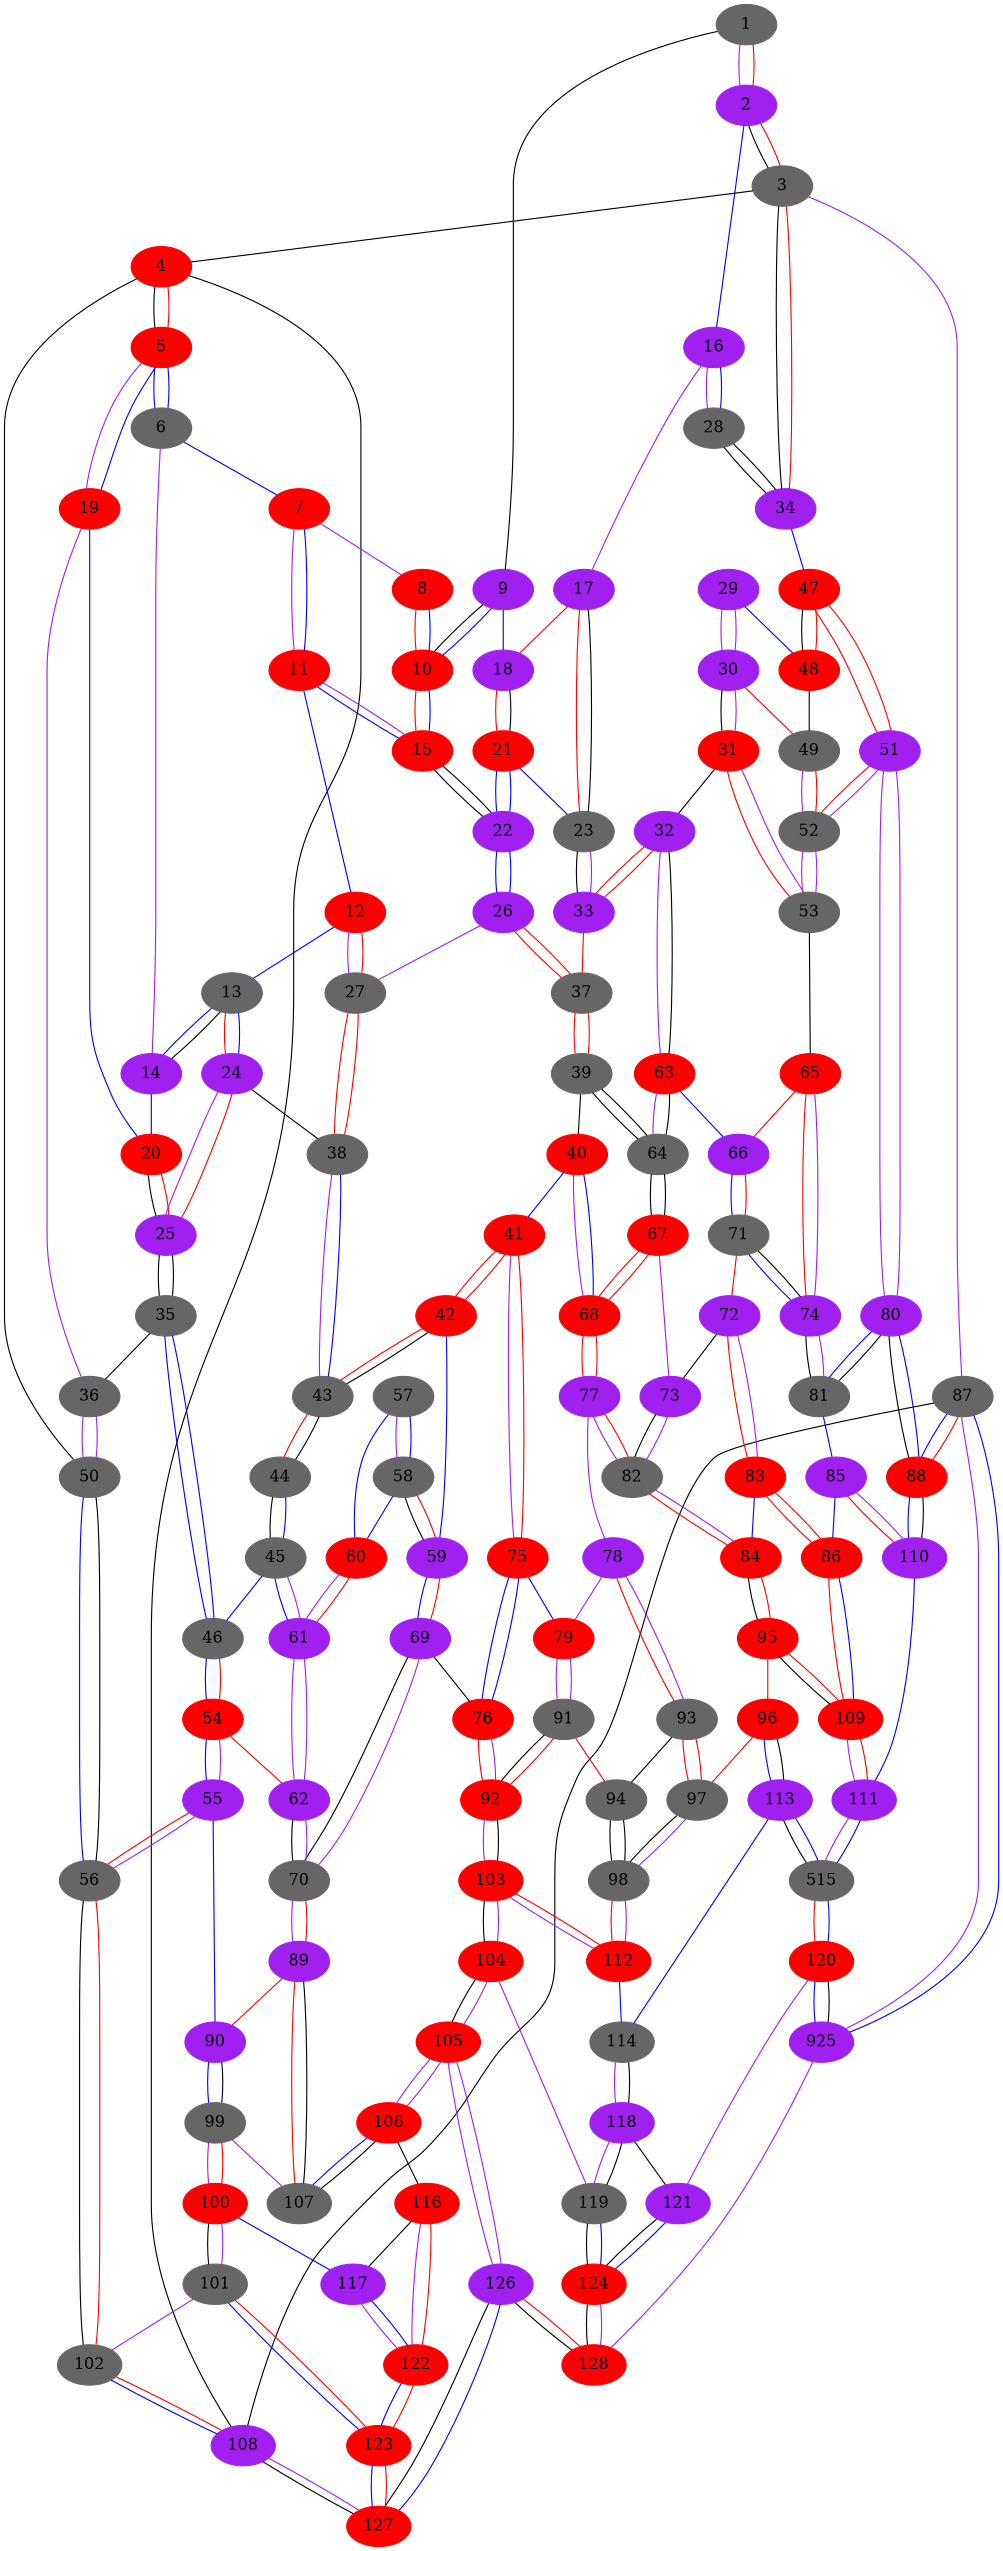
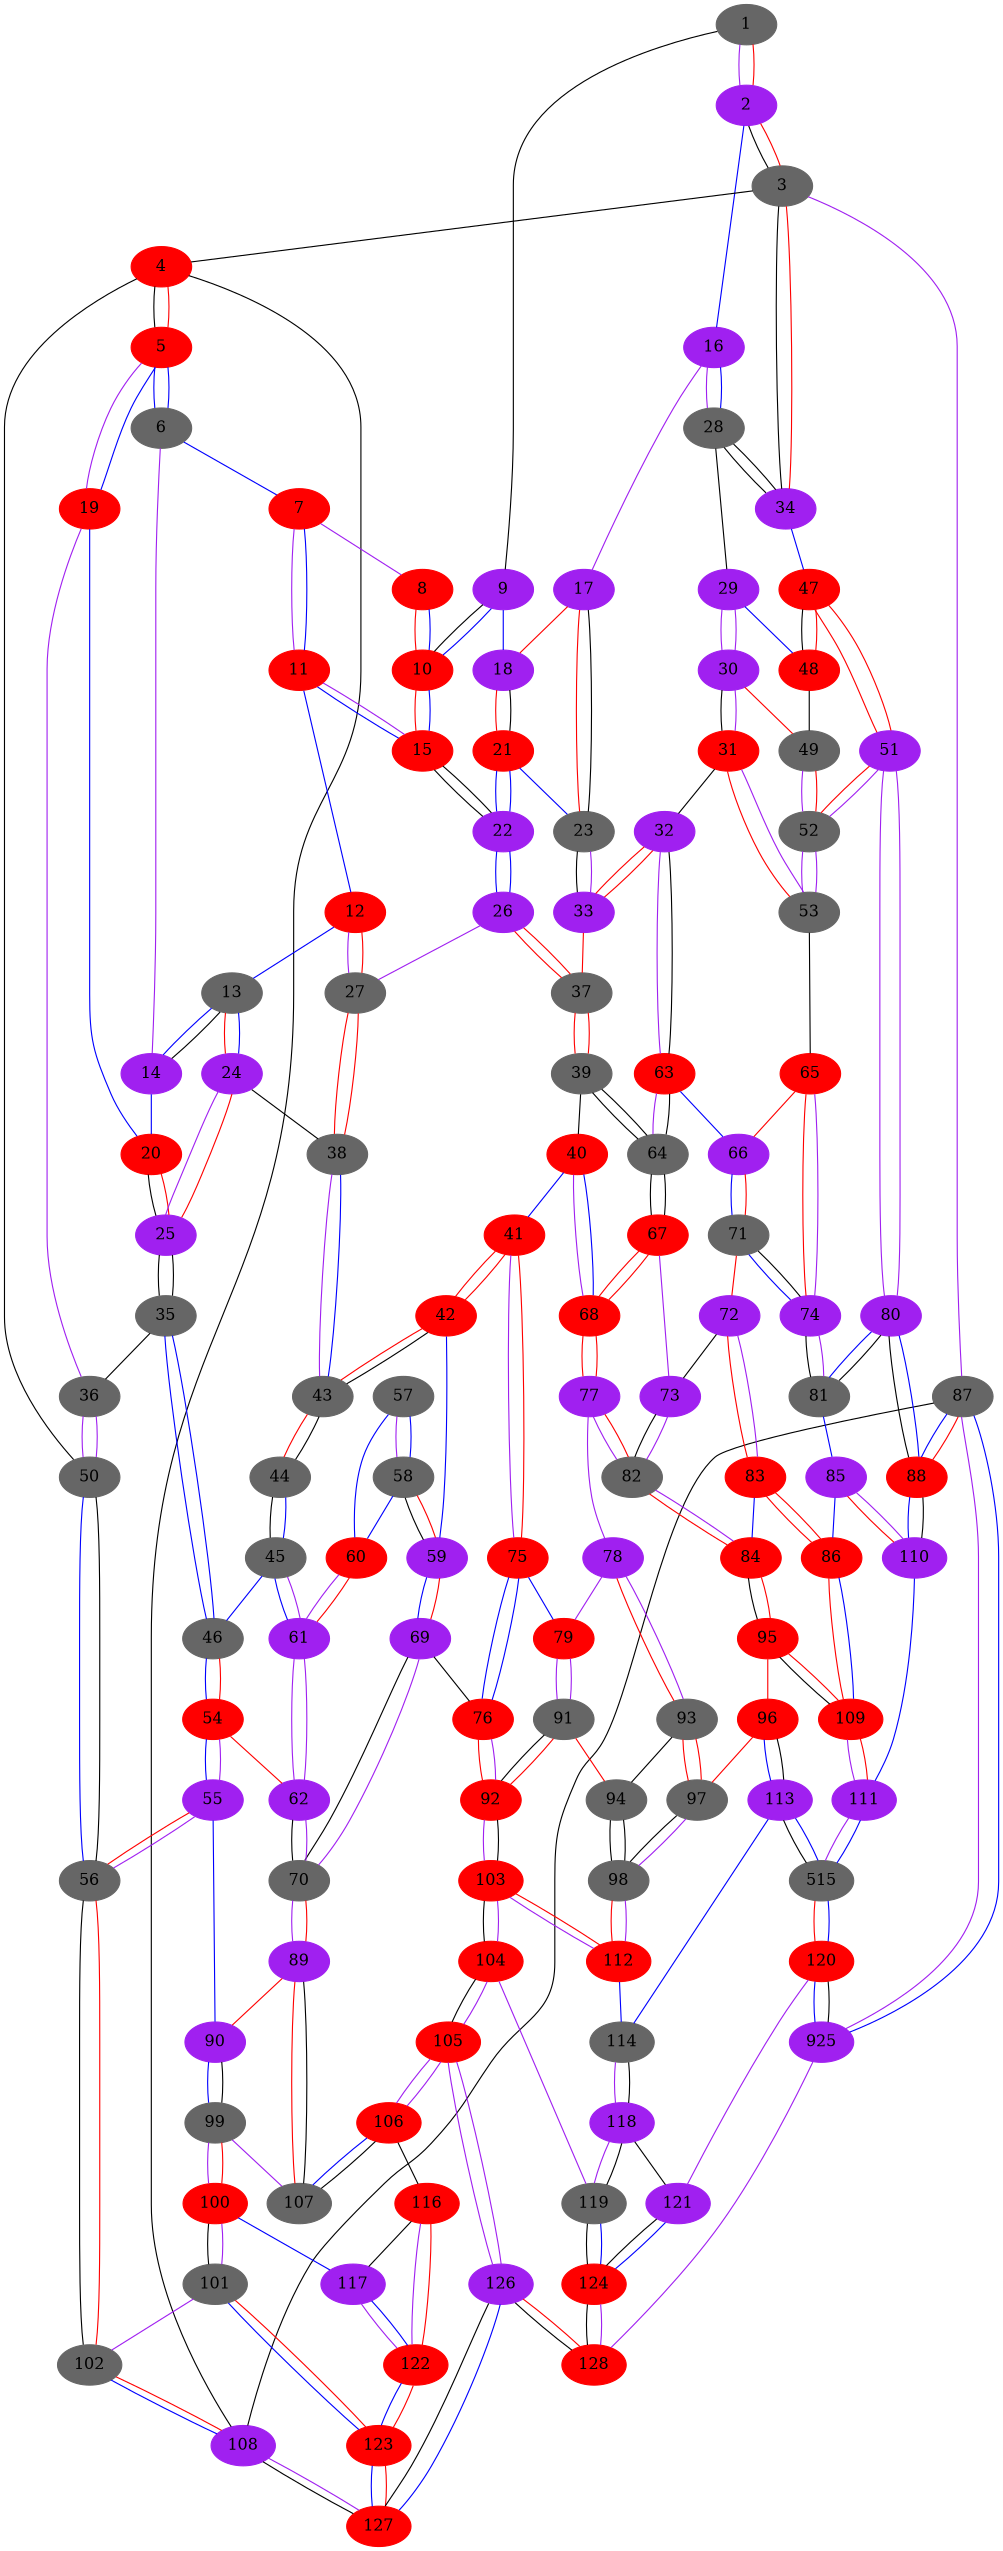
  graph {
    node [color=red style=filled]
    edge [color=purple]
    1 [color=gray40]
    2 [color=purple]
    9 [color=purple]
    3 [color=gray40]
    16 [color=purple]
    10
    18 [color=purple]
    4
    34 [color=purple]
    87 [color=gray40]
    17 [color=purple]
    28 [color=gray40]
    5
    50 [color=gray40]
    108 [color=purple]
    47
    88
    n18 [color=purple label=925]
    6 [color=gray40]
    19
    56 [color=gray40]
    127
    7
    14 [color=purple]
    20
    36 [color=gray40]
    8
    11
    15
    12
    21
    22 [color=purple]
    13 [color=gray40]
    27 [color=gray40]
    24 [color=purple]
    38 [color=gray40]
    25 [color=purple]
    26 [color=purple]
    23 [color=gray40]
    29 [color=purple]
    33 [color=purple]
    35 [color=gray40]
    37 [color=gray40]
    43 [color=gray40]
    46 [color=gray40]
    39 [color=gray40]
    30 [color=purple]
    48
    31
    49 [color=gray40]
    32 [color=purple]
    53 [color=gray40]
    52 [color=gray40]
    63
    65
    64 [color=gray40]
    66 [color=purple]
    51 [color=purple]
    54
    40
    44 [color=gray40]
    41
    68
    67
    42
    75
    77 [color=purple]
    59 [color=purple]
    76
    79
    69 [color=purple]
    45 [color=gray40]
    61 [color=purple]
    62 [color=purple]
    55 [color=purple]
    80 [color=purple]
    102 [color=gray40]
    81 [color=gray40]
    74 [color=purple]
    90 [color=purple]
    70 [color=gray40]
    99 [color=gray40]
    57 [color=gray40]
    58 [color=gray40]
    60
    89 [color=purple]
    71 [color=gray40]
    73 [color=purple]
    72 [color=purple]
    82 [color=gray40]
    78 [color=purple]
    92
    107 [color=gray40]
    83
    84
    86
    85 [color=purple]
    91 [color=gray40]
    103
    93 [color=gray40]
    94 [color=gray40]
    97 [color=gray40]
    110 [color=purple]
    95
    109
    96
    111 [color=purple]
    128
    100
    98 [color=gray40]
    112
    104
    113 [color=purple]
    n114 [color=gray40 label=515]
    114 [color=gray40]
    101 [color=gray40]
    117 [color=purple]
    123
    122
    105
    119 [color=gray40]
    106
    126 [color=purple]
    124
    116
    120
    118 [color=purple]
    121 [color=purple]
    1 -- 2
    1 -- 2 [color=red]
    1 -- 9 [color=black]
    2 -- 3 [color=black]
    2 -- 3 [color=red]
    2 -- 16 [color=blue]
    9 -- 10 [color=black]
    9 -- 10 [color=blue]
    9 -- 18 [color=blue]
    3 -- 4 [color=black]
    3 -- 34 [color=black]
    3 -- 34 [color=red]
    3 -- 87
    16 -- 17
    16 -- 28
    16 -- 28 [color=blue]
    10 -- 15 [color=red]
    10 -- 15 [color=blue]
    18 -- 21 [color=red]
    18 -- 21 [color=black]
    4 -- 5 [color=black]
    4 -- 5 [color=red]
    4 -- 50 [color=black]
    4 -- 108 [color=black]
    34 -- 47 [color=blue]
    87 -- 108 [color=black]
    87 -- 88 [color=blue]
    87 -- 88 [color=red]
    87 -- n18
    87 -- n18 [color=blue]
    17 -- 18 [color=red]
    17 -- 23 [color=red]
    17 -- 23 [color=black]
    28 -- 34 [color=black]
    28 -- 34 [color=black]
+   28 -- 29 [color=black]
    5 -- 6 [color=blue]
    5 -- 6 [color=blue]
    5 -- 19
    5 -- 19 [color=blue]
    50 -- 56 [color=blue]
    50 -- 56 [color=black]
    108 -- 127 [color=black]
    108 -- 127
    47 -- 48 [color=black]
    47 -- 48 [color=red]
    47 -- 51 [color=red]
    47 -- 51 [color=red]
    88 -- 110 [color=blue]
    88 -- 110 [color=black]
    n18 -- 128
    6 -- 7 [color=blue]
    6 -- 14
    19 -- 20 [color=blue]
    19 -- 36
    56 -- 102 [color=black]
    56 -- 102 [color=red]
    7 -- 8
    7 -- 11
    7 -- 11 [color=blue]
    14 -- 20 [color=blue]
    20 -- 25 [color=black]
    20 -- 25 [color=red]
    36 -- 50
    36 -- 50
    8 -- 10 [color=red]
    8 -- 10 [color=blue]
    11 -- 15 [color=blue]
    11 -- 15
    11 -- 12 [color=blue]
    15 -- 22 [color=black]
    15 -- 22 [color=black]
    12 -- 13 [color=blue]
    12 -- 27
    12 -- 27 [color=red]
    21 -- 22 [color=blue]
    21 -- 22 [color=blue]
    21 -- 23 [color=blue]
    22 -- 26 [color=blue]
    22 -- 26 [color=blue]
    13 -- 14 [color=blue]
    13 -- 14 [color=black]
    13 -- 24 [color=red]
    13 -- 24 [color=blue]
    27 -- 38 [color=red]
    27 -- 38 [color=red]
    24 -- 38 [color=black]
    24 -- 25
    24 -- 25 [color=red]
    38 -- 43
    38 -- 43 [color=blue]
    25 -- 35 [color=black]
    25 -- 35 [color=black]
    26 -- 27
    26 -- 37 [color=red]
    26 -- 37 [color=red]
    23 -- 33 [color=black]
    23 -- 33
    29 -- 30
    29 -- 30
    29 -- 48 [color=blue]
    33 -- 37 [color=red]
    35 -- 36 [color=black]
    35 -- 46 [color=blue]
    35 -- 46 [color=blue]
    37 -- 39 [color=red]
    37 -- 39 [color=red]
    43 -- 44 [color=red]
    43 -- 44 [color=black]
    46 -- 54 [color=blue]
    46 -- 54 [color=red]
    39 -- 64 [color=black]
    39 -- 64 [color=black]
    39 -- 40 [color=black]
    30 -- 31 [color=black]
    30 -- 31
    30 -- 49 [color=red]
    48 -- 49 [color=black]
    31 -- 32 [color=black]
    31 -- 53 [color=red]
    31 -- 53
    49 -- 52
    49 -- 52 [color=red]
    32 -- 33 [color=red]
    32 -- 33 [color=red]
    32 -- 63
    32 -- 63 [color=black]
    53 -- 65 [color=black]
    52 -- 53
    52 -- 53
    63 -- 64
    63 -- 64 [color=black]
    63 -- 66 [color=blue]
    65 -- 66 [color=red]
    65 -- 74 [color=red]
    65 -- 74
    64 -- 67 [color=black]
    64 -- 67 [color=black]
    66 -- 71 [color=blue]
    66 -- 71 [color=red]
    51 -- 52 [color=red]
    51 -- 52
    51 -- 80
    51 -- 80
    54 -- 62 [color=red]
    54 -- 55 [color=blue]
    54 -- 55
    40 -- 41 [color=blue]
    40 -- 68
    40 -- 68 [color=blue]
    44 -- 45 [color=black]
    44 -- 45 [color=blue]
    41 -- 42 [color=red]
    41 -- 42 [color=red]
    41 -- 75
    41 -- 75 [color=red]
    68 -- 77 [color=red]
    68 -- 77 [color=red]
    67 -- 68 [color=red]
    67 -- 68 [color=red]
    67 -- 73
    42 -- 43 [color=red]
    42 -- 43 [color=black]
    42 -- 59 [color=blue]
    75 -- 76 [color=blue]
    75 -- 76 [color=blue]
    75 -- 79 [color=blue]
    77 -- 82
    77 -- 82 [color=red]
    77 -- 78
    59 -- 69 [color=blue]
    59 -- 69 [color=red]
    76 -- 92 [color=red]
    76 -- 92
    79 -- 91
    79 -- 91
    69 -- 76 [color=black]
    69 -- 70 [color=black]
    69 -- 70
    45 -- 46 [color=blue]
    45 -- 61 [color=blue]
    45 -- 61
    61 -- 62
    61 -- 62
    62 -- 70 [color=black]
    62 -- 70
    55 -- 56 [color=red]
    55 -- 56
    55 -- 90 [color=blue]
    80 -- 88 [color=black]
    80 -- 88 [color=blue]
    80 -- 81 [color=blue]
    80 -- 81 [color=black]
    102 -- 108 [color=blue]
    102 -- 108 [color=red]
    81 -- 85 [color=blue]
    74 -- 81 [color=black]
    74 -- 81
    90 -- 99 [color=blue]
    90 -- 99 [color=black]
    70 -- 89
    70 -- 89 [color=red]
    99 -- 107
    99 -- 100
    99 -- 100 [color=red]
    57 -- 58
    57 -- 58 [color=blue]
    57 -- 60 [color=blue]
    58 -- 59 [color=black]
    58 -- 59 [color=red]
    58 -- 60 [color=blue]
    60 -- 61
    60 -- 61 [color=red]
    89 -- 90 [color=red]
    89 -- 107 [color=red]
    89 -- 107 [color=black]
    71 -- 74 [color=blue]
    71 -- 74 [color=black]
    71 -- 72 [color=red]
    73 -- 82 [color=black]
    73 -- 82
    72 -- 73 [color=black]
    72 -- 83 [color=red]
    72 -- 83
    82 -- 84 [color=red]
    82 -- 84
    78 -- 79
    78 -- 93 [color=red]
    78 -- 93
    92 -- 103
    92 -- 103 [color=black]
    83 -- 84 [color=blue]
    83 -- 86 [color=red]
    83 -- 86 [color=red]
    84 -- 95 [color=black]
    84 -- 95 [color=red]
    86 -- 109 [color=red]
    86 -- 109 [color=blue]
    85 -- 86 [color=blue]
    85 -- 110 [color=red]
    85 -- 110
    91 -- 92 [color=black]
    91 -- 92 [color=red]
    91 -- 94 [color=red]
    103 -- 112
    103 -- 112 [color=red]
    103 -- 104 [color=black]
    103 -- 104
    93 -- 94 [color=black]
    93 -- 97 [color=red]
    93 -- 97 [color=red]
    94 -- 98 [color=black]
    94 -- 98 [color=black]
    97 -- 98 [color=black]
    97 -- 98
    110 -- 111 [color=blue]
    95 -- 109 [color=black]
    95 -- 109 [color=red]
    95 -- 96 [color=red]
    109 -- 111
    109 -- 111 [color=red]
    96 -- 97 [color=red]
    96 -- 113 [color=blue]
    96 -- 113 [color=black]
    111 -- n114
    111 -- n114 [color=blue]
    100 -- 101 [color=black]
    100 -- 101
    100 -- 117 [color=blue]
    98 -- 112 [color=red]
    98 -- 112
    112 -- 114 [color=blue]
    104 -- 105 [color=black]
    104 -- 105
    104 -- 119
    113 -- n114 [color=black]
    113 -- n114 [color=blue]
    113 -- 114 [color=blue]
    n114 -- 120 [color=red]
    n114 -- 120 [color=blue]
    114 -- 118
    114 -- 118 [color=black]
    101 -- 102
    101 -- 123 [color=blue]
    101 -- 123 [color=red]
    117 -- 122
    117 -- 122 [color=blue]
    123 -- 127 [color=blue]
    123 -- 127 [color=red]
    122 -- 123 [color=blue]
    122 -- 123 [color=red]
    105 -- 106
    105 -- 106
    105 -- 126
    105 -- 126
    119 -- 124 [color=black]
    119 -- 124 [color=blue]
    106 -- 107 [color=blue]
    106 -- 107 [color=black]
    106 -- 116 [color=black]
    126 -- 127 [color=black]
    126 -- 127 [color=blue]
    126 -- 128 [color=black]
    126 -- 128 [color=red]
    124 -- 128 [color=black]
    124 -- 128
    116 -- 117 [color=black]
    116 -- 122
    116 -- 122 [color=red]
    120 -- n18 [color=blue]
    120 -- n18 [color=black]
    120 -- 121
    118 -- 119
    118 -- 119 [color=black]
    118 -- 121 [color=black]
    121 -- 124 [color=black]
    121 -- 124 [color=blue]
  }
